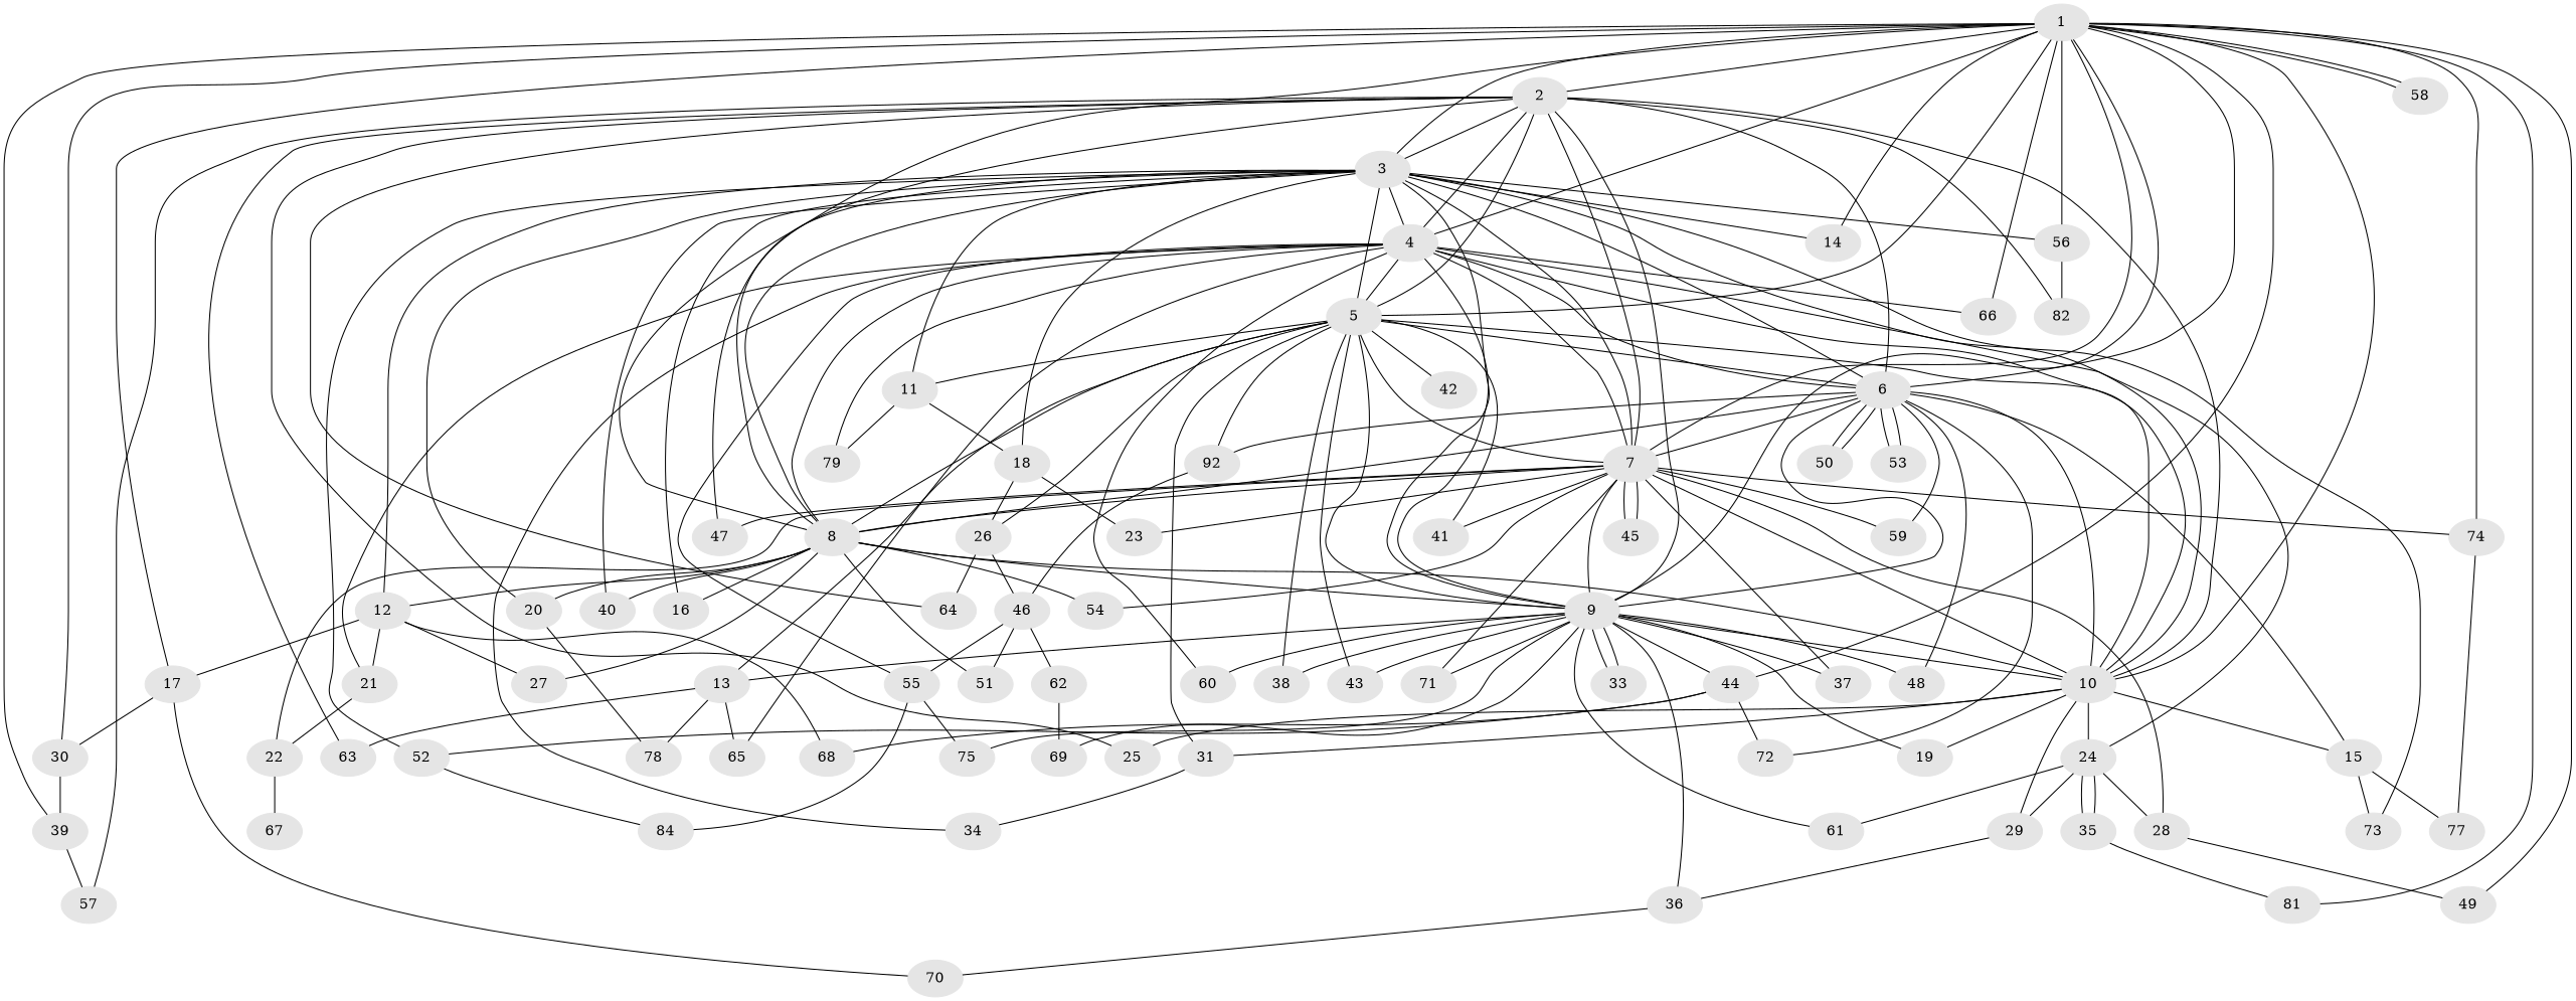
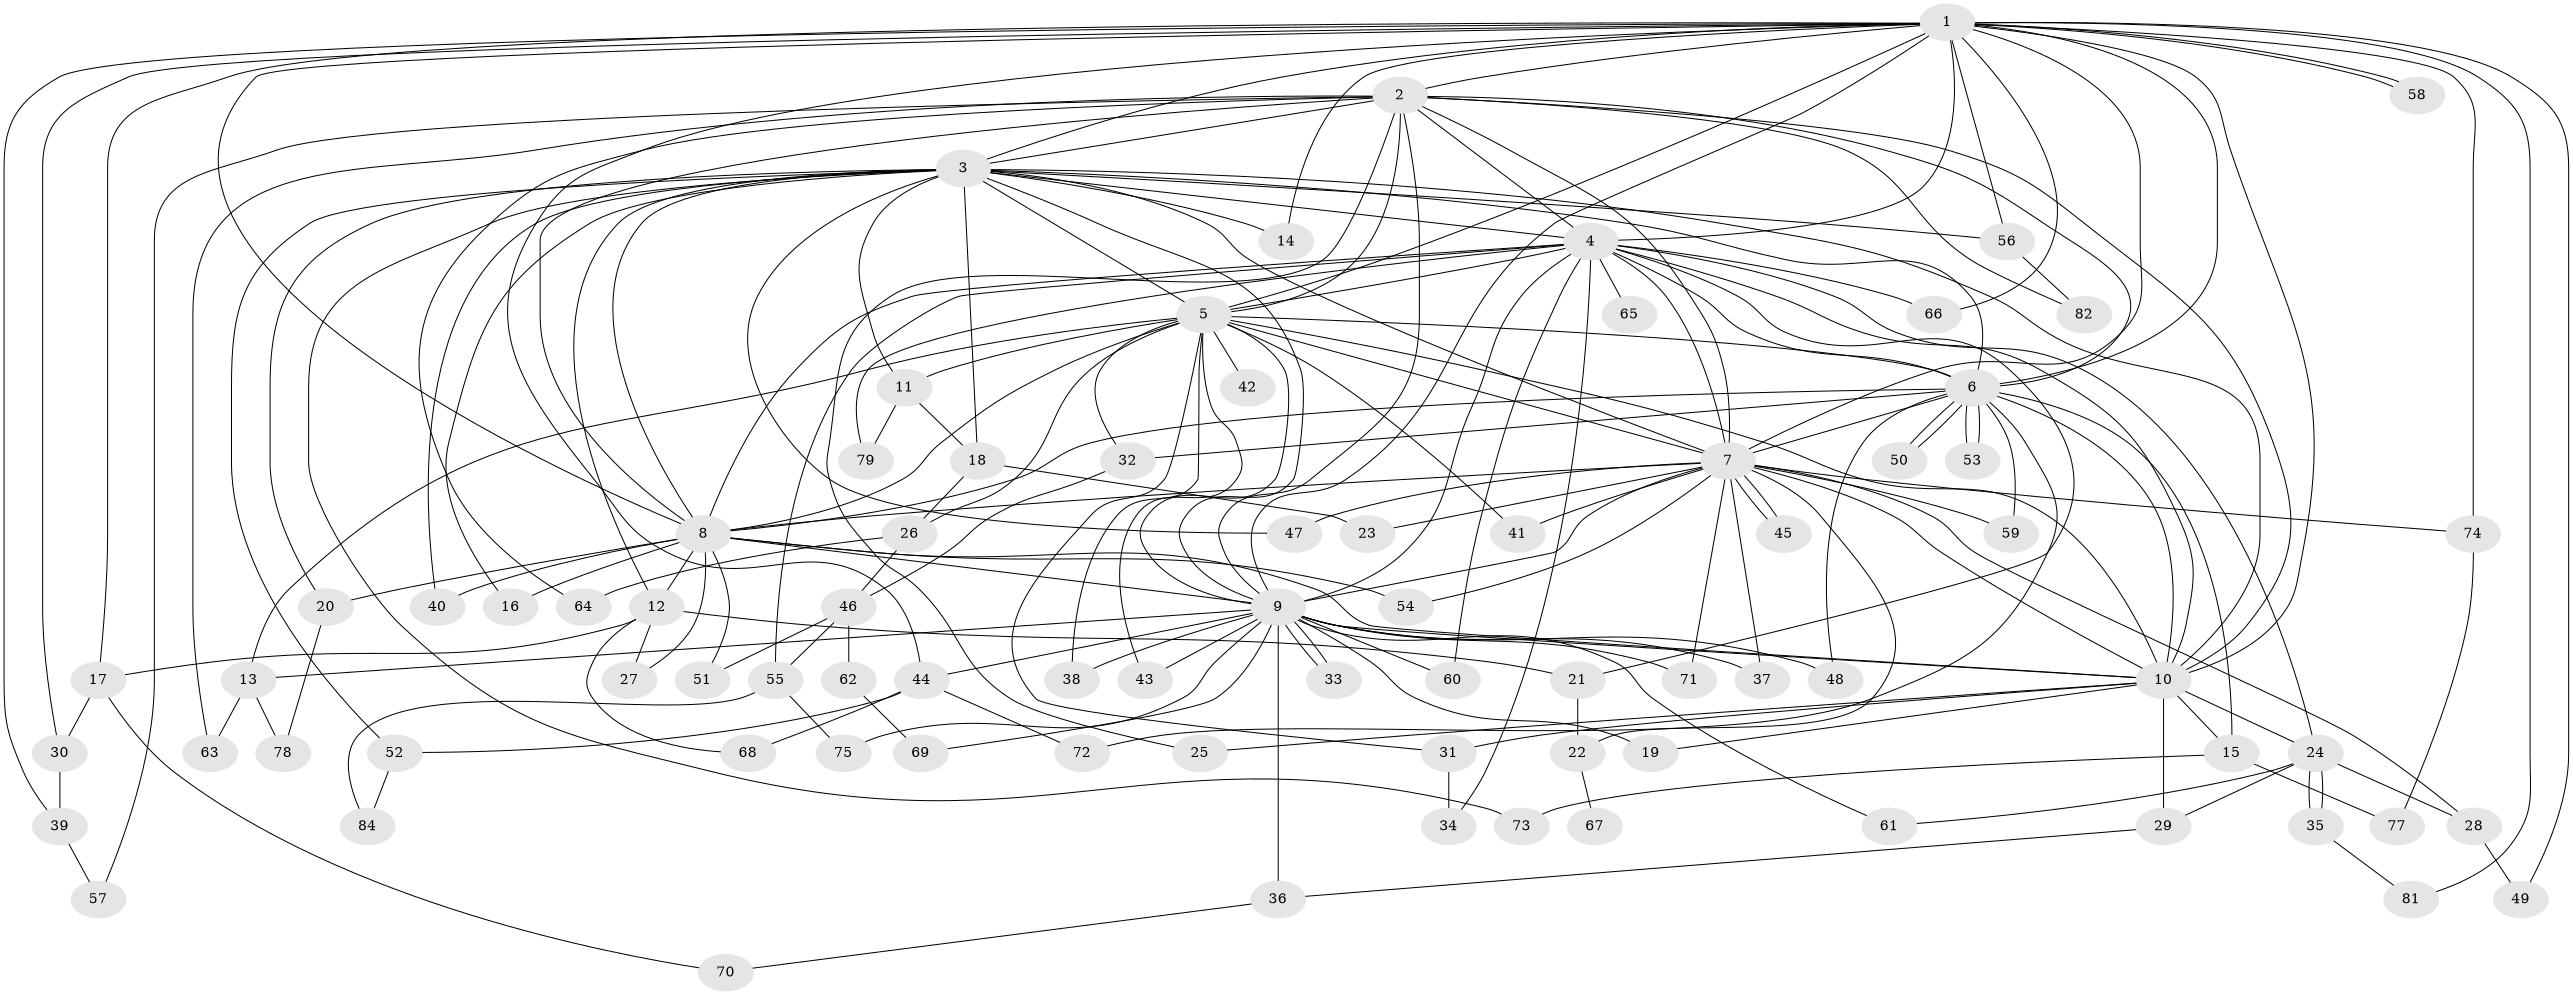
  graph {
    node [color=gray90 style=filled]
    1
    2
    3
    4
    5
    6
    7
    8
    9
    10
    14
    17
    30
    39
    44
    49
    56
    58
    66
    74
    81
    25
    57
    63
    64
    82
    11
    12
    16
    18
    20
    40
    47
    52
    73
    21
    24
    34
    55
    60
    65
    79
    13
    26
    31
-   32 [label=92]
+   32
    38
    41
    42
    43
    15
    48
    50
    53
    59
    72
    22
    23
    28
    37
    45
    54
    71
    27
    51
    19
    33
    36
    61
    69
    75
    29
    70
    68
    77
    78
    n77 [label=84]
    35
    46
    67
    62
    1 -- 2
    1 -- 3
    1 -- 4
    1 -- 5
    1 -- 6
    1 -- 7
    1 -- 8
    1 -- 9
    1 -- 10
    1 -- 14
    1 -- 17
    1 -- 30
    1 -- 39
    1 -- 44
    1 -- 49
    1 -- 56
    1 -- 58
    1 -- 58
    1 -- 66
    1 -- 74
    1 -- 81
    2 -- 3
    2 -- 4
    2 -- 5
    2 -- 6
    2 -- 7
    2 -- 8
    2 -- 9
    2 -- 10
    2 -- 25
    2 -- 57
    2 -- 63
    2 -- 64
    2 -- 82
    3 -- 4
    3 -- 5
    3 -- 6
    3 -- 7
    3 -- 8
    3 -- 9
    3 -- 10
    3 -- 14
    3 -- 56
    3 -- 11
    3 -- 12
    3 -- 16
    3 -- 18
    3 -- 20
    3 -- 40
    3 -- 47
    3 -- 52
    3 -- 73
    4 -- 5
    4 -- 6
    4 -- 7
    4 -- 8
    4 -- 9
    4 -- 10
    4 -- 66
    4 -- 21
    4 -- 24
    4 -- 34
    4 -- 55
    4 -- 60
    4 -- 65
    4 -- 79
    5 -- 6
    5 -- 7
    5 -- 8
    5 -- 9
    5 -- 10
    5 -- 11
    5 -- 13
    5 -- 26
    5 -- 31
    5 -- 32
    5 -- 38
    5 -- 41
    5 -- 42
    5 -- 43
    6 -- 7
    6 -- 8
-   6 -- 9
    6 -- 10
    6 -- 32
    6 -- 15
    6 -- 48
    6 -- 50
    6 -- 50
    6 -- 53
    6 -- 53
    6 -- 59
    6 -- 72
    7 -- 8
    7 -- 9
    7 -- 10
    7 -- 74
    7 -- 47
    7 -- 41
    7 -- 59
    7 -- 22
    7 -- 23
    7 -- 28
    7 -- 37
    7 -- 45
    7 -- 45
    7 -- 54
    7 -- 71
    8 -- 9
    8 -- 10
    8 -- 12
    8 -- 16
    8 -- 20
    8 -- 40
    8 -- 54
    8 -- 27
    8 -- 51
    9 -- 10
    9 -- 44
    9 -- 60
    9 -- 13
    9 -- 38
    9 -- 43
    9 -- 48
    9 -- 37
    9 -- 71
    9 -- 19
    9 -- 33
    9 -- 33
    9 -- 36
    9 -- 61
    9 -- 69
    9 -- 75
    10 -- 25
    10 -- 24
    10 -- 31
    10 -- 15
    10 -- 19
    10 -- 29
    17 -- 30
    17 -- 70
    30 -- 39
    39 -- 57
    44 -- 52
    44 -- 72
    44 -- 68
    56 -- 82
    74 -- 77
    11 -- 18
    11 -- 79
    12 -- 17
    12 -- 21
    12 -- 27
    12 -- 68
    18 -- 26
    18 -- 23
    20 -- 78
    52 -- n77
    21 -- 22
    24 -- 28
    24 -- 61
    24 -- 29
    24 -- 35
    24 -- 35
    55 -- 75
    55 -- n77
    13 -- 63
-   13 -- 65
    13 -- 78
    26 -- 64
    26 -- 46
    31 -- 34
    32 -- 46
    15 -- 73
    15 -- 77
    22 -- 67
    28 -- 49
    36 -- 70
    29 -- 36
    35 -- 81
    46 -- 55
    46 -- 51
    46 -- 62
    62 -- 69
  }
